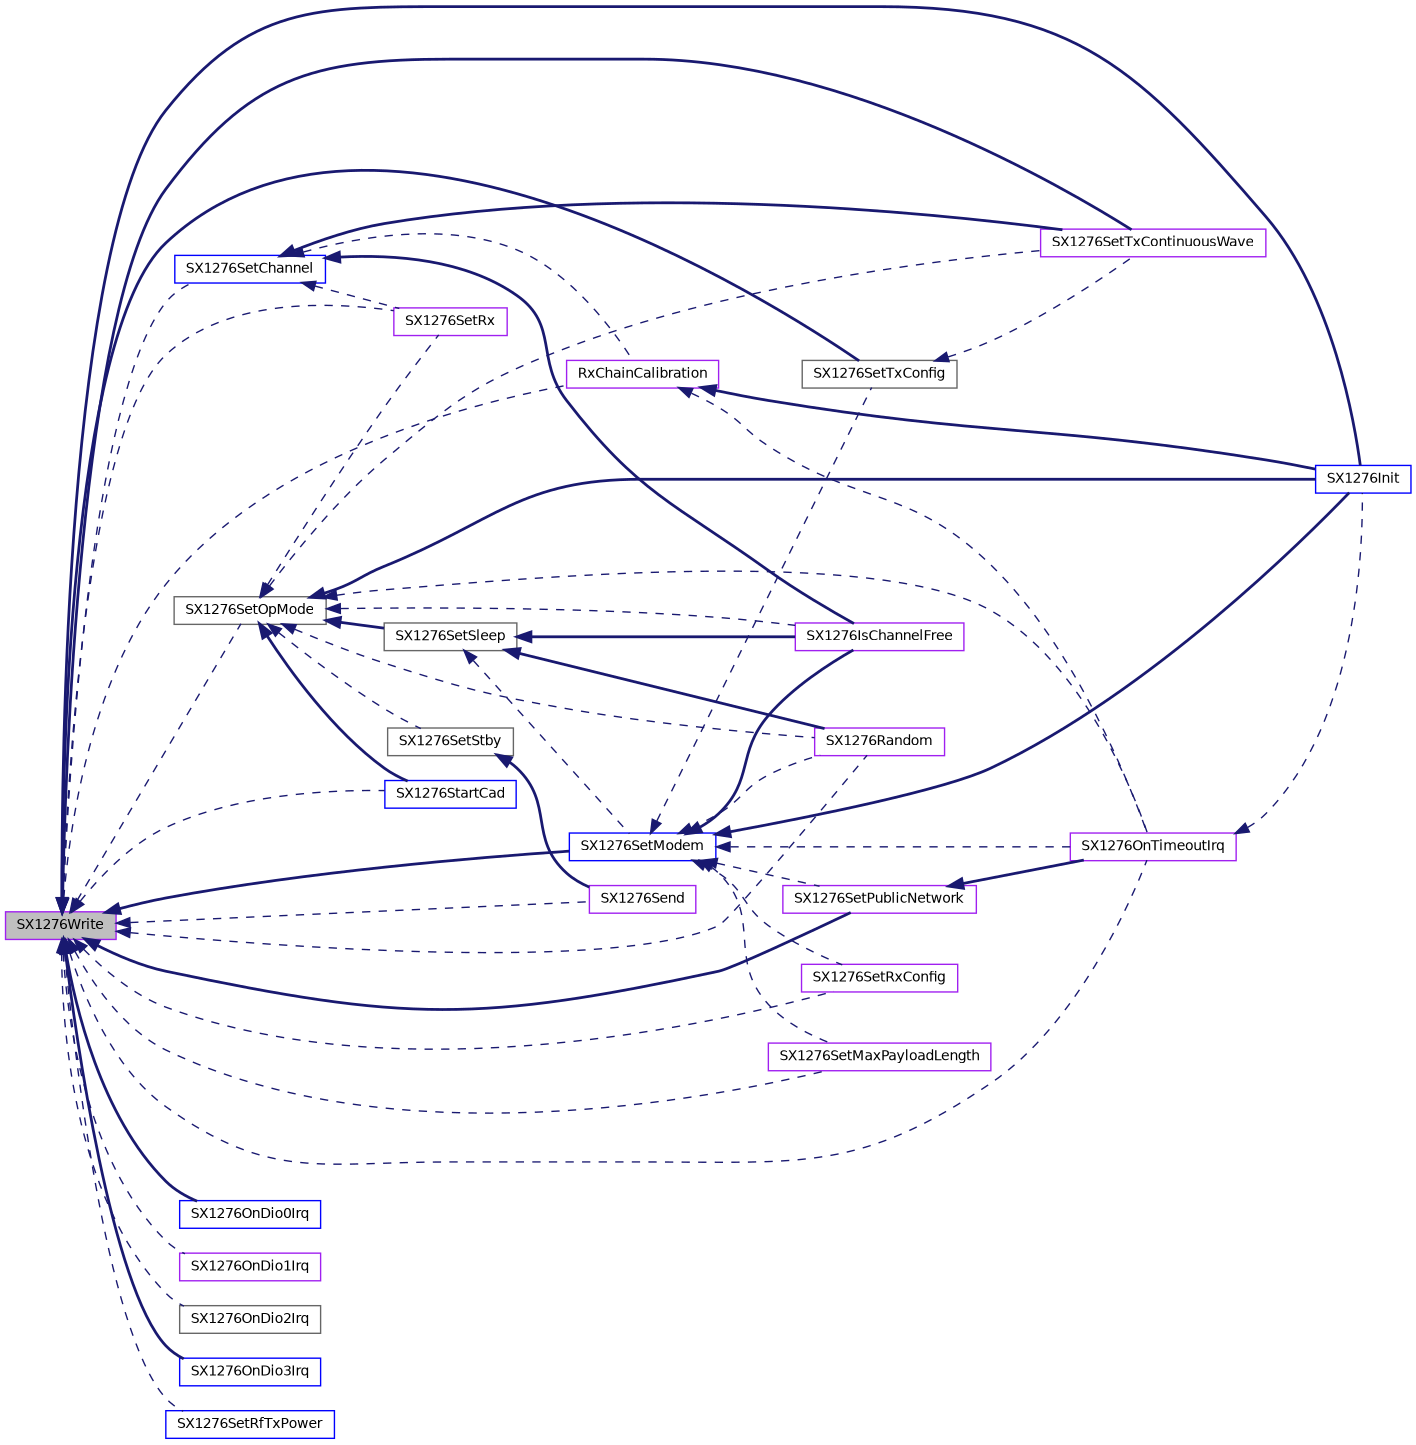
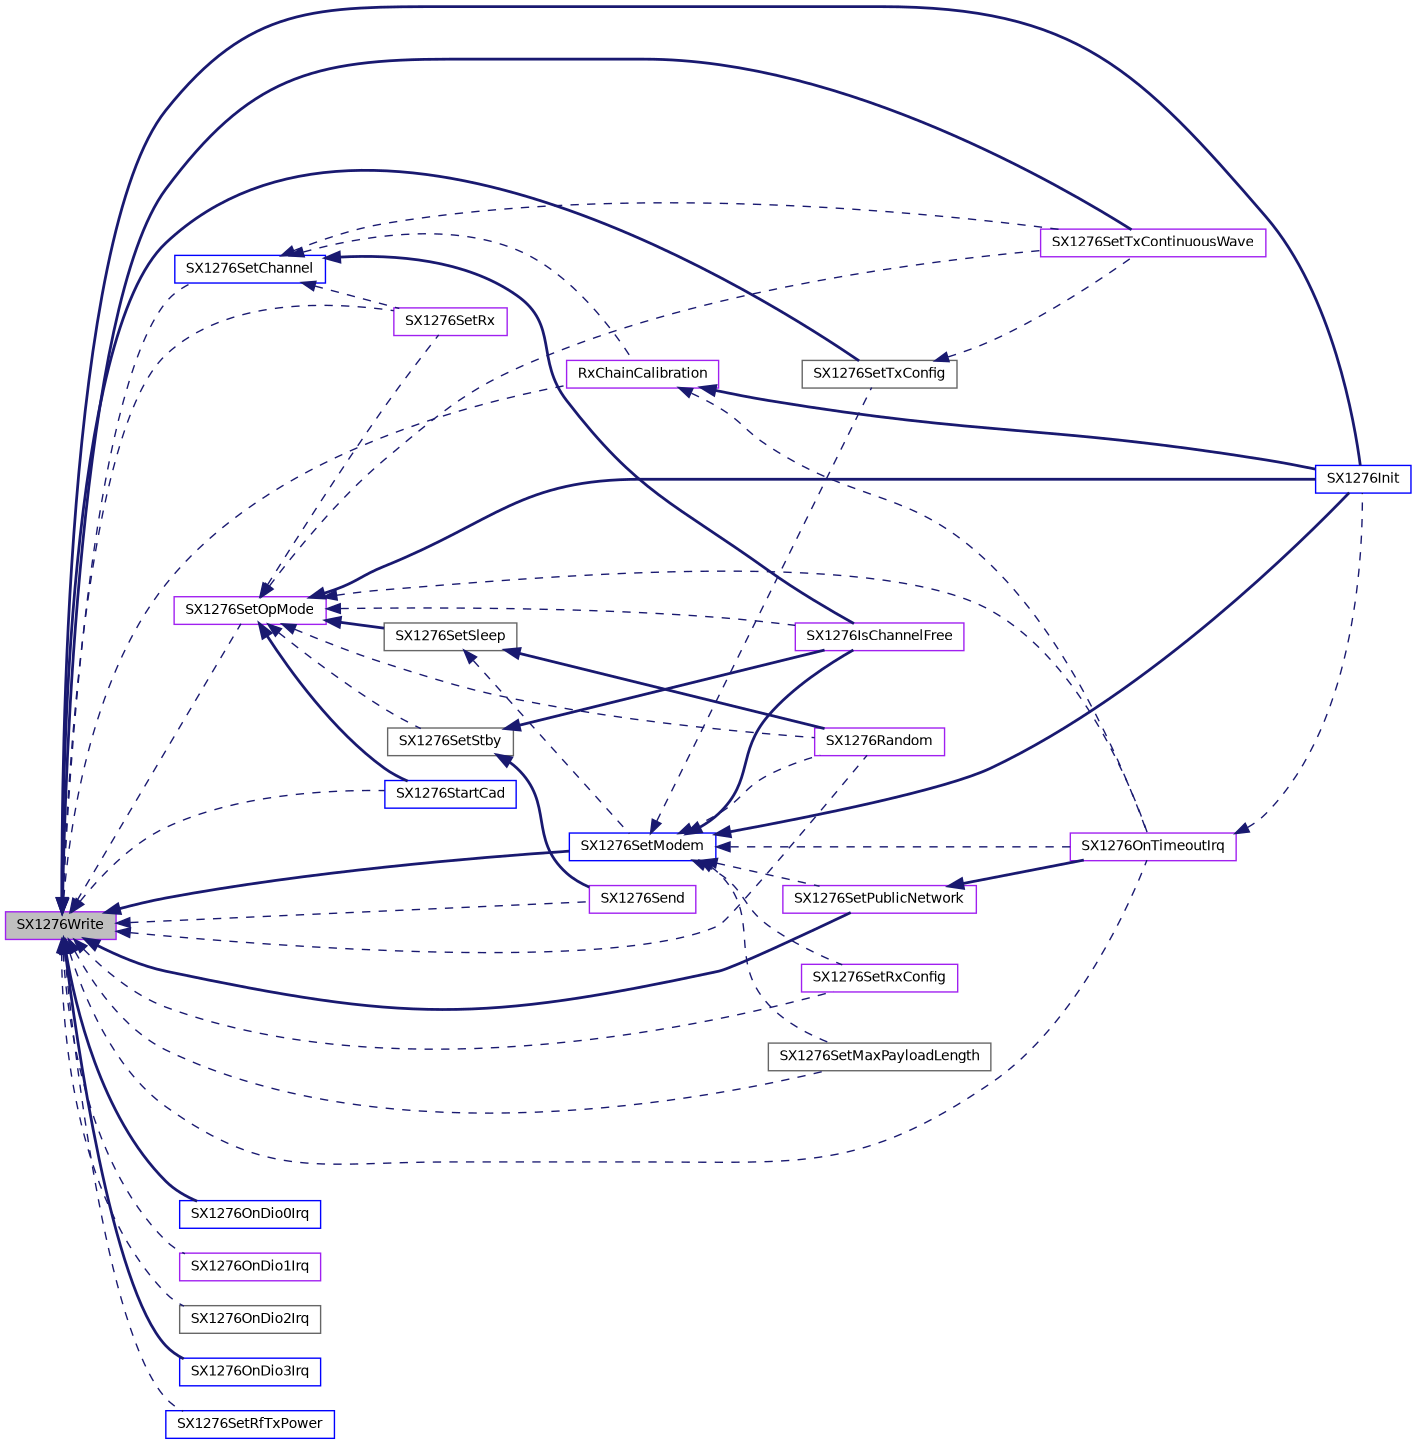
  digraph {
    rankdir=LR
    node [color=purple fillcolor=white fontname=Helvetica fontsize=10 shape=record style=filled]
    edge [color=midnightblue dir=back fontname=Helvetica fontsize=10 labelfontname=Helvetica labelfontsize=10 style=dashed]
    n1 [fillcolor=grey75 fontcolor=black height=0.2 label=SX1276Write width=0.4]
    n2 [color=blue height=0.2 label=SX1276Init width=0.4]
    n3 [color=blue height=0.2 label=SX1276SetChannel width=0.4]
    n4 [height=0.2 label=RxChainCalibration width=0.4]
    n5 [height=0.2 label=SX1276OnTimeoutIrq width=0.4]
    n6 [height=0.2 label=SX1276SetRx width=0.4]
    n7 [height=0.2 label=SX1276SetTxContinuousWave width=0.4]
    n8 [height=0.2 label=SX1276Random width=0.4]
    n9 [height=0.2 label=SX1276SetRxConfig width=0.4]
    n10 [color=gray40 height=0.2 label=SX1276SetTxConfig width=0.4]
    n11 [height=0.2 label=SX1276Send width=0.4]
    n12 [color=blue height=0.2 label=SX1276StartCad width=0.4]
-   n13 [color=gray40 height=0.2 label=SX1276SetOpMode width=0.4]
+   n13 [height=0.2 label=SX1276SetOpMode width=0.4]
    n14 [color=blue height=0.2 label=SX1276SetModem width=0.4]
-   n15 [height=0.2 label=SX1276SetMaxPayloadLength width=0.4]
+   n15 [color=gray40 height=0.2 label=SX1276SetMaxPayloadLength width=0.4]
    n16 [height=0.2 label=SX1276SetPublicNetwork width=0.4]
    n17 [color=blue height=0.2 label=SX1276OnDio0Irq width=0.4]
    n18 [height=0.2 label=SX1276OnDio1Irq width=0.4]
    n19 [color=gray40 height=0.2 label=SX1276OnDio2Irq width=0.4]
    n20 [color=blue height=0.2 label=SX1276OnDio3Irq width=0.4]
    n21 [color=blue height=0.2 label=SX1276SetRfTxPower width=0.4]
    n22 [height=0.2 label=SX1276IsChannelFree width=0.4]
    n23 [color=gray40 height=0.2 label=SX1276SetSleep width=0.4]
    n24 [color=gray40 height=0.2 label=SX1276SetStby width=0.4]
    n1 -> n2 [style=bold]
    n1 -> n3
    n1 -> n4
    n1 -> n5
    n1 -> n6
    n1 -> n7 [style=bold]
    n1 -> n8
    n1 -> n9
    n1 -> n10 [style=bold]
    n1 -> n11
    n1 -> n12
    n1 -> n13
    n1 -> n14 [style=bold]
    n1 -> n15
    n1 -> n16 [style=bold]
    n1 -> n17 [style=bold]
    n1 -> n18
    n1 -> n19
    n1 -> n20 [style=bold]
    n1 -> n21
    n3 -> n4
    n3 -> n6
-   n3 -> n7 [style=bold]
+   n3 -> n7
    n3 -> n22 [style=bold]
    n4 -> n2 [style=bold]
    n4 -> n5
    n5 -> n2
    n10 -> n7
    n13 -> n2 [style=bold]
    n13 -> n5
    n13 -> n6
    n13 -> n7
    n13 -> n8
    n13 -> n12 [style=bold]
    n13 -> n22
    n13 -> n23 [style=bold]
    n13 -> n24
    n14 -> n2 [style=bold]
    n14 -> n5
    n14 -> n8
    n14 -> n9
    n14 -> n10
    n14 -> n15
    n14 -> n16
    n14 -> n22 [style=bold]
    n16 -> n5 [style=bold]
    n23 -> n8 [style=bold]
    n23 -> n14
-   n23 -> n22 [style=bold]
+   n24 -> n22 [style=bold]
    n24 -> n11 [style=bold]
  }
